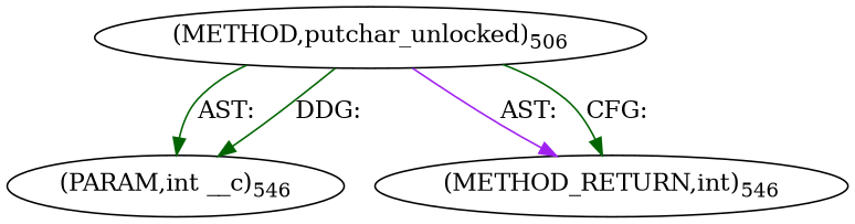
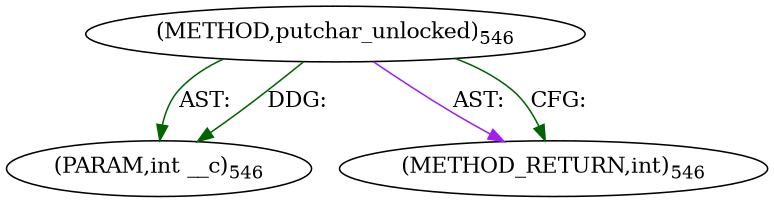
  digraph {
    edge [color=darkgreen]
-   n1 [label=<(METHOD,putchar_unlocked)<SUB>506</SUB>>]
+   n1 [label=<(METHOD,putchar_unlocked)<SUB>546</SUB>>]
    n2 [label=<(PARAM,int __c)<SUB>546</SUB>>]
    n3 [label=<(METHOD_RETURN,int)<SUB>546</SUB>>]
    n1 -> n2 [label="AST: "]
    n1 -> n2 [label="DDG: "]
    n1 -> n3 [color=purple label="AST: "]
    n1 -> n3 [label="CFG: "]
  }
